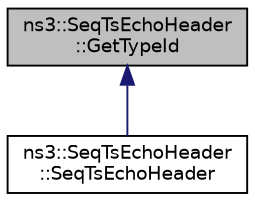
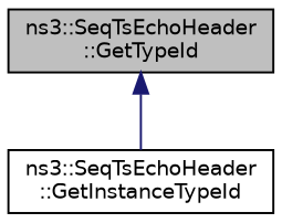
  digraph {
    rankdir=TB
    node [color=black fontname=Helvetica fontsize=10 shape=record style=filled]
    n1 [fillcolor=grey75 fontcolor=black height=0.2 label="ns3::SeqTsEchoHeader\l::GetTypeId" width=0.4]
-   n2 [fillcolor=white height=0.2 label="ns3::SeqTsEchoHeader\l::SeqTsEchoHeader" width=0.4]
+   n2 [fillcolor=white height=0.2 label="ns3::SeqTsEchoHeader\l::GetInstanceTypeId" width=0.4]
    n1 -> n2 [color=midnightblue dir=back fontname=Helvetica fontsize=10 labelfontname=Helvetica labelfontsize=10 style=solid]
  }
